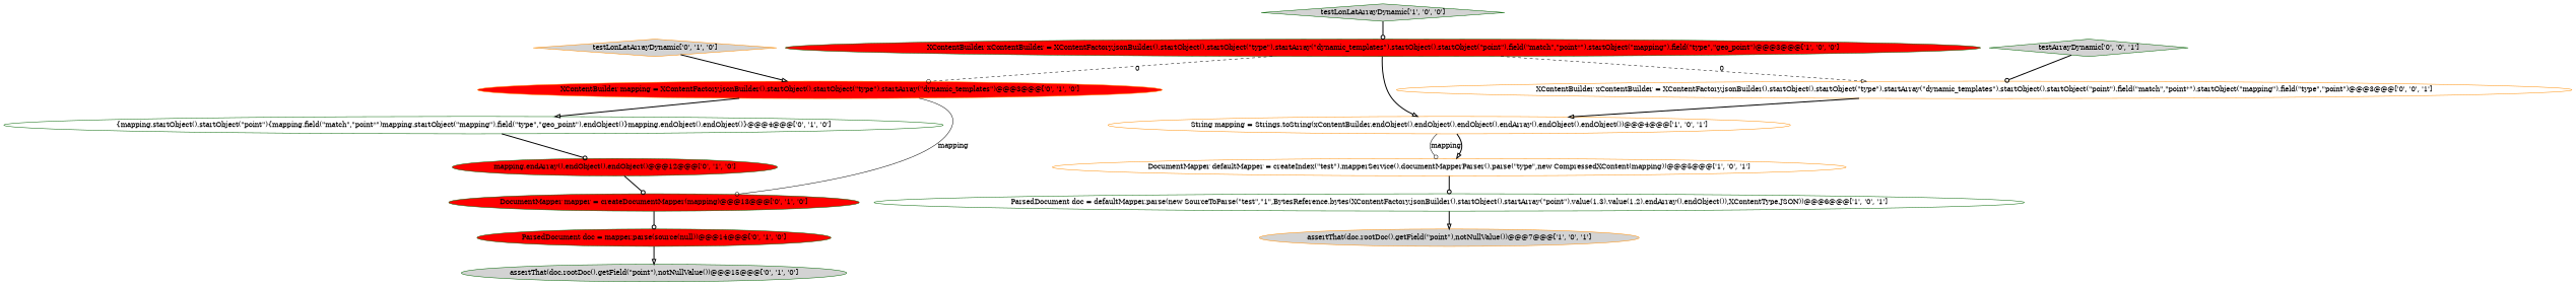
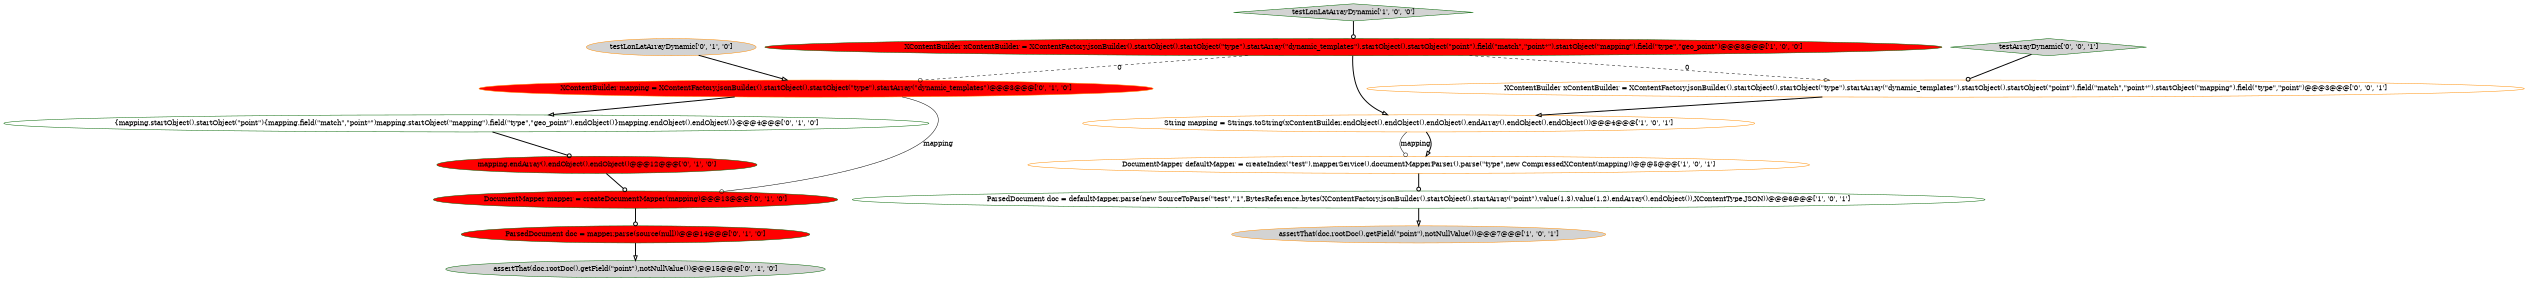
  digraph {
    node [fillcolor=white shape=ellipse style=filled color=darkgreen]
    edge [style=bold arrowhead=odot]
    n1 [label="String mapping = Strings.toString(xContentBuilder.endObject().endObject().endObject().endArray().endObject().endObject())@@@4@@@['1', '0', '1']" color=darkorange]
    n2 [label="DocumentMapper defaultMapper = createIndex(\"test\").mapperService().documentMapperParser().parse(\"type\",new CompressedXContent(mapping))@@@5@@@['1', '0', '1']" color=darkorange]
    n3 [label="ParsedDocument doc = defaultMapper.parse(new SourceToParse(\"test\",\"1\",BytesReference.bytes(XContentFactory.jsonBuilder().startObject().startArray(\"point\").value(1.3).value(1.2).endArray().endObject()),XContentType.JSON))@@@6@@@['1', '0', '1']"]
    n4 [label="{mapping.startObject().startObject(\"point\"){mapping.field(\"match\",\"point*\")mapping.startObject(\"mapping\").field(\"type\",\"geo_point\").endObject()}mapping.endObject().endObject()}@@@4@@@['0', '1', '0']"]
    n5 [fillcolor=red label="mapping.endArray().endObject().endObject()@@@12@@@['0', '1', '0']"]
    n6 [fillcolor=red label="XContentBuilder mapping = XContentFactory.jsonBuilder().startObject().startObject(\"type\").startArray(\"dynamic_templates\")@@@3@@@['0', '1', '0']" color=darkorange]
    n7 [fillcolor=red label="DocumentMapper mapper = createDocumentMapper(mapping)@@@13@@@['0', '1', '0']"]
    n8 [fillcolor=lightgray label="assertThat(doc.rootDoc().getField(\"point\"),notNullValue())@@@7@@@['1', '0', '1']" color=darkorange]
    n9 [fillcolor=lightgray label="assertThat(doc.rootDoc().getField(\"point\"),notNullValue())@@@15@@@['0', '1', '0']"]
    n10 [label="XContentBuilder xContentBuilder = XContentFactory.jsonBuilder().startObject().startObject(\"type\").startArray(\"dynamic_templates\").startObject().startObject(\"point\").field(\"match\",\"point*\").startObject(\"mapping\").field(\"type\",\"point\")@@@3@@@['0', '0', '1']" color=darkorange]
    n11 [fillcolor=red label="ParsedDocument doc = mapper.parse(source(null))@@@14@@@['0', '1', '0']"]
    n12 [fillcolor=lightgray label="testLonLatArrayDynamic['1', '0', '0']" shape=diamond]
    n13 [fillcolor=red label="XContentBuilder xContentBuilder = XContentFactory.jsonBuilder().startObject().startObject(\"type\").startArray(\"dynamic_templates\").startObject().startObject(\"point\").field(\"match\",\"point*\").startObject(\"mapping\").field(\"type\",\"geo_point\")@@@3@@@['1', '0', '0']"]
-   n14 [fillcolor=lightgray label="testLonLatArrayDynamic['0', '1', '0']" shape=diamond color=darkorange]
+   n14 [fillcolor=lightgray label="testLonLatArrayDynamic['0', '1', '0']" color=darkorange]
    n15 [fillcolor=lightgray label="testArrayDynamic['0', '0', '1']" shape=diamond]
    n1 -> n2 [label=mapping style=solid]
    n1 -> n2 [arrowhead=onormal]
    n2 -> n3
    n3 -> n8 [arrowhead=onormal]
    n4 -> n5
    n5 -> n7
    n6 -> n4 [arrowhead=onormal]
    n6 -> n7 [label=mapping style=solid]
    n7 -> n11
    n10 -> n1 [arrowhead=onormal]
    n11 -> n9 [arrowhead=onormal]
    n12 -> n13
    n13 -> n1 [arrowhead=onormal]
    n13 -> n6 [label=0 style=dashed]
    n13 -> n10 [label=0 style=dashed arrowhead=onormal]
    n14 -> n6 [arrowhead=onormal]
    n15 -> n10
  }
